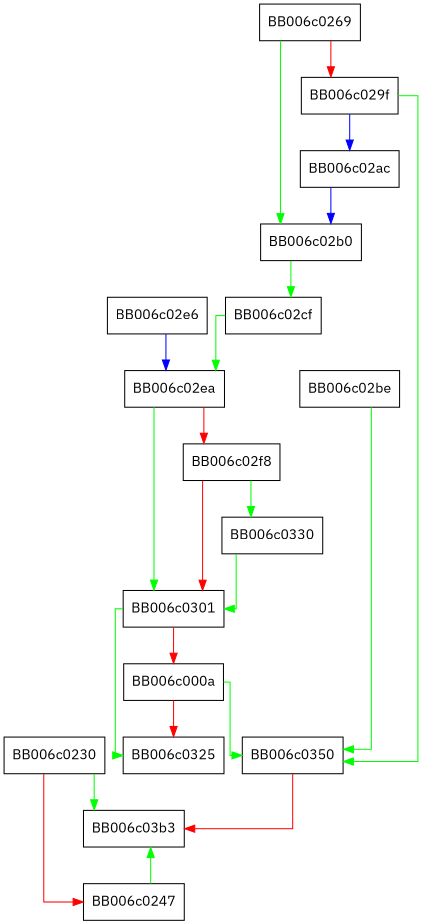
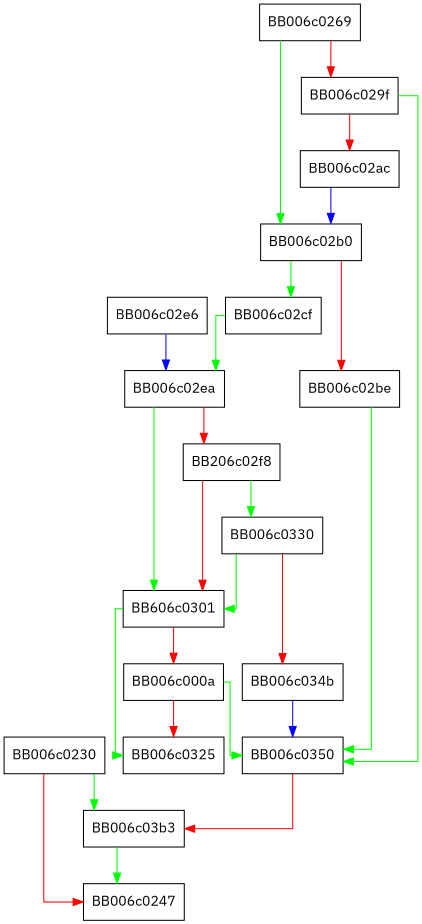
  digraph {
    fontname="IBM Plex Sans"
    splines=ortho
    node [fontname="IBM Plex Sans" shape=box]
    edge [color=green fontname="IBM Plex Sans"]
    BB006c0230
    BB006c03b3
    BB006c0247
    BB006c0269
    BB006c02b0
    BB006c029f
    BB006c02cf
    BB006c02be
    BB006c0350
    BB006c02ac
    BB006c02ea
-   BB006c0301
-   BB006c02f8
+   BB006c0301 [label=BB606c0301]
+   BB006c02f8 [label=BB206c02f8]
    BB006c0325
    n15 [label=BB006c000a]
    BB006c0330
    BB006c02e6
+   BB006c034b
    BB006c0230 -> BB006c03b3
    BB006c0230 -> BB006c0247 [color=red]
-   BB006c0247 -> BB006c03b3
+   BB006c03b3 -> BB006c0247
    BB006c0269 -> BB006c02b0
    BB006c0269 -> BB006c029f [color=red]
    BB006c02b0 -> BB006c02cf
+   BB006c02b0 -> BB006c02be [color=red]
    BB006c029f -> BB006c0350
-   BB006c029f -> BB006c02ac [color=blue]
+   BB006c029f -> BB006c02ac [color=red]
    BB006c02cf -> BB006c02ea
    BB006c02be -> BB006c0350
    BB006c0350 -> BB006c03b3 [color=red]
    BB006c02ac -> BB006c02b0 [color=blue]
    BB006c02ea -> BB006c0301
    BB006c02ea -> BB006c02f8 [color=red]
    BB006c0301 -> BB006c0325
    BB006c0301 -> n15 [color=red]
    BB006c02f8 -> BB006c0301 [color=red]
    BB006c02f8 -> BB006c0330
    n15 -> BB006c0350
    n15 -> BB006c0325 [color=red]
    BB006c0330 -> BB006c0301
+   BB006c0330 -> BB006c034b [color=red]
    BB006c02e6 -> BB006c02ea [color=blue]
+   BB006c034b -> BB006c0350 [color=blue]
  }
